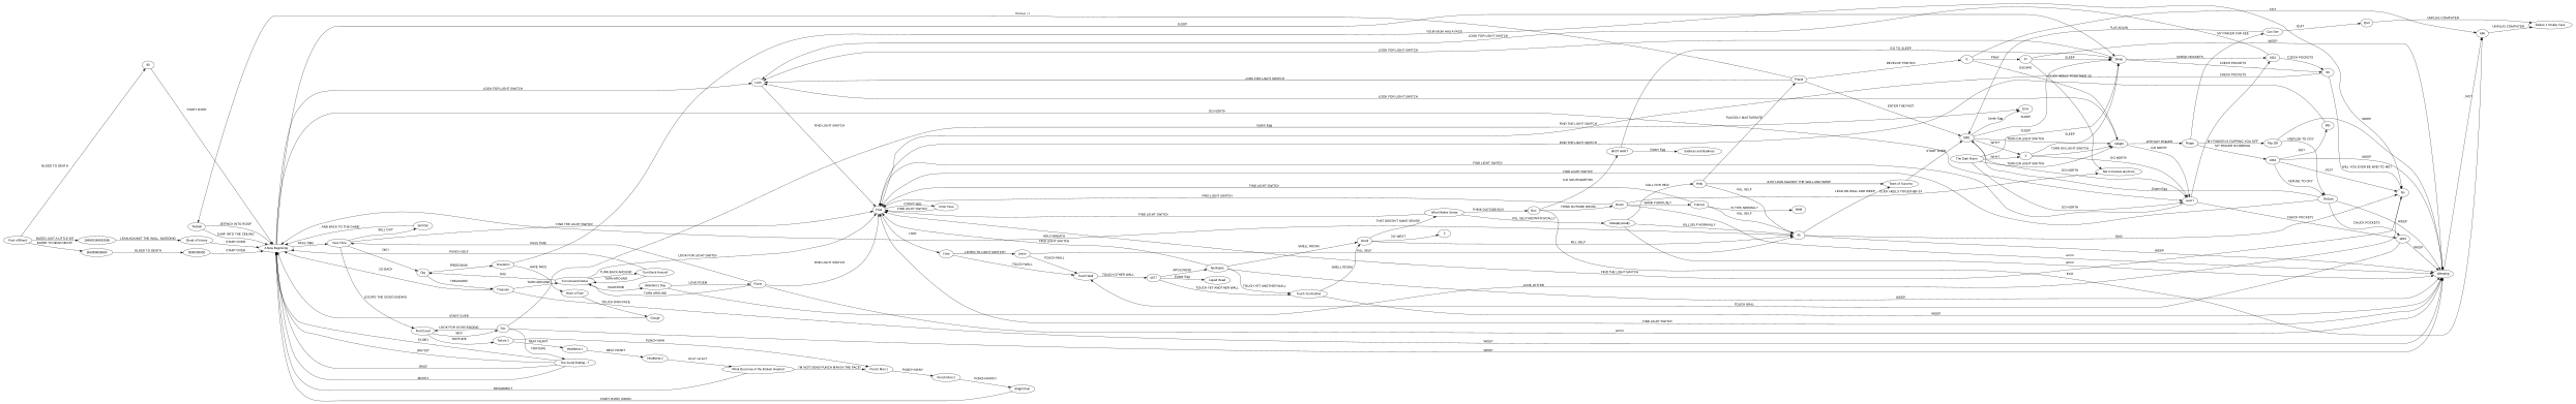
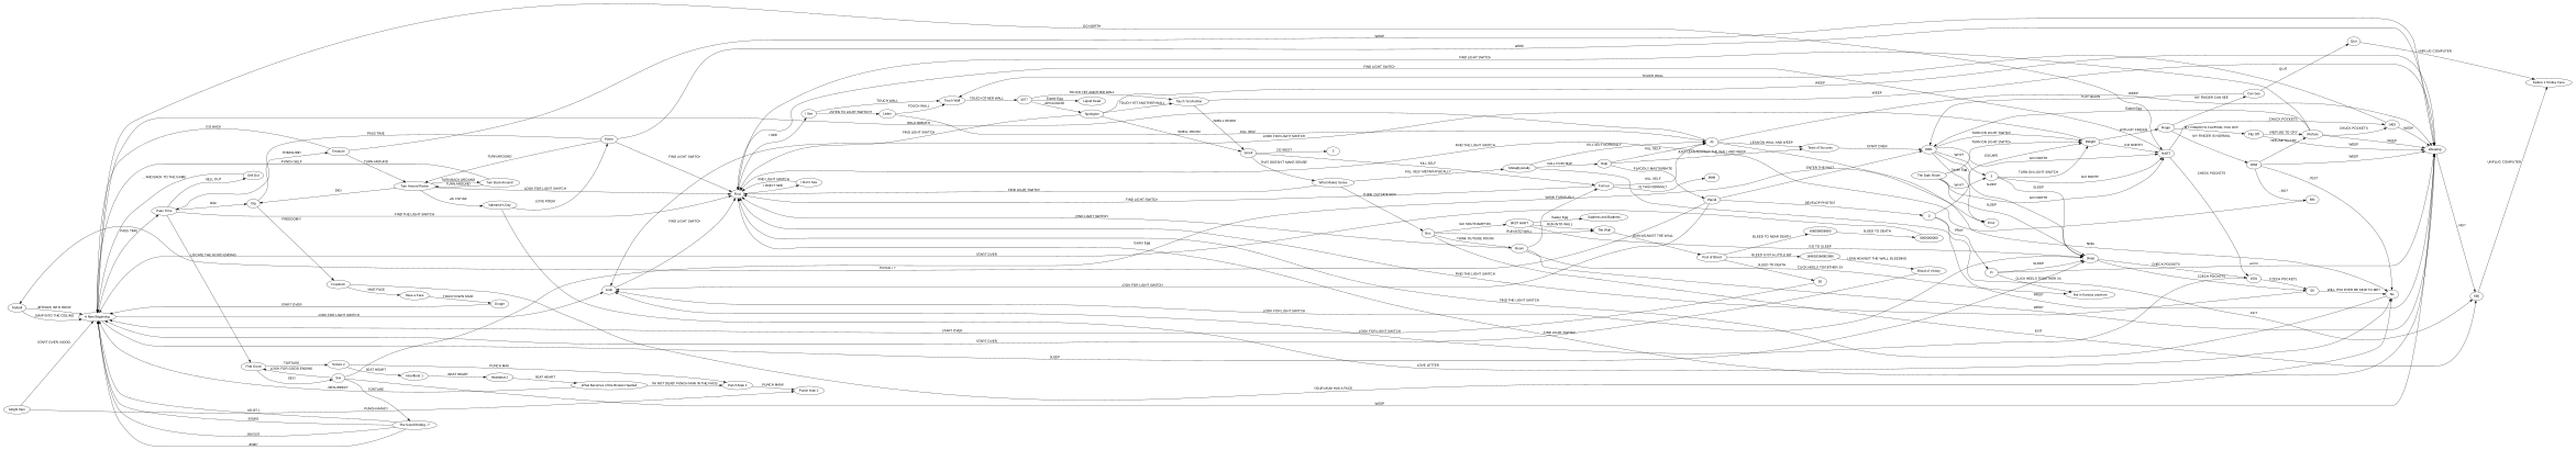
  digraph {
    fontname="Liberation Sans"
    rankdir=LR
    node [fontname="Liberation Sans"]
    edge [fontname="Liberation Sans"]
    n1 [label=Teeball]
    n2 [label="A New Beginning"]
    n3 [label=Look]
    n4 [label=HART]
    n5 [label=Sleep]
    n6 [label="Pass Time"]
    n7 [label=Find]
    n8 [label=1409]
    n9 [label=1901]
    n10 [label=69]
    n11 [label=Dig]
    n12 [label="Find Good"]
    n13 [label="Sell Out"]
    n14 [label=3]
    n15 [label="8R3T HART"]
+   n16 [label="The Wall"]
    n17 [label="Sadness and Badness"]
    n18 [label="Blood of Victory"]
    n19 [label="Turn Back Around!"]
    n20 [label="Turn Around Redux"]
    n21 [label="Valentine's Day"]
    n22 [label="I See"]
    n23 [label="I Don't See"]
    n24 [label=No]
    n25 [label=Poem]
    n26 [label="Freedom!"]
    n27 [label=Treasure]
    n28 [label=868008608680]
    n29 [label=0000000000]
    n30 [label="Pool of Blood"]
    n31 [label=90]
    n32 [label=184826384962896]
    n33 [label=Furious]
    n34 [label=9999]
    n35 [label=45]
    n36 [label="Tears of Success"]
    n37 [label=Weeping]
    n38 [label="Touch Wall"]
    n39 [label=Listen]
    n40 [label=0001]
    n41 [label=666]
    n42 [label="Torture 2"]
    n43 [label="Heartbeat 1"]
    n44 [label="Punch Man 1"]
    n45 [label="Heartbeat 2"]
    n46 [label="Punch Man 2"]
    n47 [label="What Becomes of the Broken Hearted"]
    n48 [label="Alright then"]
    n49 [label=Quit]
    n50 [label="Failure 1 Smiley Face"]
    n51 [label=4077]
    n52 [label=Apologise]
    n53 [label="Touch Yet Another"]
    n54 [label="Liquid Head"]
    n55 [label=Smell]
    n56 [label=Delight]
    n57 [label=Finger]
    n58 [label="Can See"]
    n59 [label=1864]
    n60 [label="Flip Off"]
    n61 [label="88s"]
    n62 [label="I Refuse"]
    n63 [label="Have a Face"]
    n64 [label=3]
    n65 [label=Error]
    n66 [label=Help]
    n67 [label=Placid]
    n68 [label=0]
    n69 [label=Pi]
    n70 [label="What Makes Sense"]
    n71 [label=Metaphysically]
    n72 [label=Box]
    n73 [label=Gouge]
    n74 [label="Not in Kansas anymore"]
    n75 [label=Sex]
    n76 [label="The Good Ending...?"]
    n77 [label=Room]
    n78 [label="The Dark Room"]
    n1 -> n2 [label="JETPACK INTO ROOF"]
    n1 -> n2 [label="JUMP INTO THE CEILING"]
    n2 -> n3 [label="LOOK FOR LIGHT SWITCH"]
    n2 -> n4 [label="GO NORTH"]
    n2 -> n5 [label=SLEEP]
    n2 -> n6 [label="PASS TIME"]
    n3 -> n7 [label="FIND LIGHT SWITCH"]
    n4 -> n7 [label="FIND LIGHT SWITCH"]
    n4 -> n8 [label="CHUCK POCKETS"]
    n4 -> n9 [label="CHECK POCKETS"]
    n5 -> n3 [label="LOOK FOR LIGHT SWITCH"]
    n5 -> n9 [label="CHECK POCKETS"]
    n5 -> n10 [label="CZECH POCKETS"]
    n6 -> n7 [label="FIND THE LIGHT SWITCH"]
    n6 -> n11 [label="DIG!"]
    n6 -> n12 [label="LOCATE THE GOOD ENDING"]
    n6 -> n13 [label="SELL OUT"]
    n7 -> n22 [label="I SEE"]
    n7 -> n23 [label="I DON'T SEE"]
    n8 -> n37 [label=WEEP]
    n8 -> n38 [label="TOUCH WALL"]
    n9 -> n3 [label="LOOK FOR LIGHT SWITCH"]
    n9 -> n10 [label="CZECH POCKETS"]
    n10 -> n7 [label="FIND THE LIGHT SWITCH"]
    n10 -> n24 [label="WILL YOU EVER BE KIND TO ME?"]
    n11 -> n26 [label="FREEDOM!!!"]
    n11 -> n27 [label="TREASURE!"]
    n12 -> n42 [label=TORTURE]
    n12 -> n75 [label="SEX!"]
    n13 -> n2 [label="... AND BACK TO THE GAME"]
    n15 -> n5 [label="GO TO SLEEP"]
+   n15 -> n16 [label="RUN INTO WALL"]
    n15 -> n17 [label="Easter Egg"]
+   n16 -> n30 [label="LEAN AGAINST THE WALL"]
    n18 -> n2 [label="START OVER"]
    n19 -> n2 [label="PUNCH SELF"]
    n19 -> n20 [label="TURN AROUND"]
    n20 -> n7 [label="LOOK FOR LIGHT SWITCH"]
    n20 -> n11 [label="DIG!"]
    n20 -> n19 [label="TURN BACK AROUND"]
    n20 -> n21 [label=VALENTINE]
    n21 -> n24 [label="LOVE LETTER"]
    n21 -> n25 [label="LOVE POEM"]
    n22 -> n38 [label="TOUCH WALL"]
    n22 -> n39 [label="LISTEN TO LIGHT SWITCH?"]
    n23 -> n7 [label="FIND LIGHT SWITCH"]
    n24 -> n7 [label="FIND THE LIGHT SWITCH"]
    n25 -> n6 [label="PASS TIME"]
    n25 -> n7 [label="FIND LIGHT SWITCH"]
    n25 -> n20 [label="TURN AROUND"]
    n25 -> n37 [label=WEEP]
    n26 -> n24 [label="YOUR MUM HAS A FACE"]
    n26 -> n63 [label="HAVE FACE"]
    n27 -> n2 [label="GO BACK"]
    n27 -> n20 [label="TURN AROUND"]
    n27 -> n37 [label=WEEP]
    n28 -> n29 [label="BLEED TO DEATH"]
    n29 -> n2 [label="START OVER"]
    n30 -> n28 [label="BLEED TO NEAR DEATH"]
    n30 -> n31 [label="BLEED TO DEATH"]
    n30 -> n32 [label="BLEED JUST A LITTLE BIT"]
    n31 -> n2 [label="START OVER"]
    n32 -> n18 [label="LEAN AGAINST THE WALL, BLEEDING"]
    n33 -> n7 [label="FIND LIGHT SWITCH"]
    n33 -> n34 [label="IS THIS NORMAL?"]
    n33 -> n35 [label="KILL SELF"]
    n35 -> n2 [label="HOLD BREATH"]
    n35 -> n24 [label=SING]
    n35 -> n36 [label="LEAN ON WALL AND WEEP"]
    n35 -> n37 [label=WEEP]
    n36 -> n40 [label="START OVER"]
    n37 -> n7 [label="FIND LIGHT SWITCH"]
    n37 -> n41 [label="...NO?"]
    n38 -> n51 [label="TOUCH OTHER WALL"]
    n39 -> n35 [label="KILL SELF"]
    n39 -> n38 [label="TOUCH WALL"]
    n40 -> n4 [label="GO NORTH"]
    n40 -> n5 [label=SLEEP]
    n40 -> n56 [label="TURN ON LIGHT SWITCH"]
    n40 -> n64 [label="WHY?"]
    n40 -> n65 [label="Easter Egg"]
    n41 -> n50 [label="UNPLUG COMPUTER"]
    n42 -> n43 [label="BEAT HEART"]
    n42 -> n44 [label="PUNCH MAN"]
    n43 -> n45 [label="BEAT HEART"]
    n44 -> n46 [label="PUNCH MAN!!"]
    n45 -> n47 [label="BEAT HEART"]
-   n46 -> n48 [label="PUNCH MAN!!!!"]
+   n48 -> n46 [label="PUNCH MAN!!!!"]
    n47 -> n2 [label=RESURRECT]
    n47 -> n44 [label="I'M NOT DEAD! PUNCH MAN IN THE FACE!"]
    n48 -> n2 [label="START OVER, KIDDO."]
    n49 -> n50 [label="UNPLUG COMPUTER"]
    n51 -> n52 [label=APOLOGISE]
    n51 -> n53 [label="TOUCH YET ANOTHER WALL"]
    n51 -> n54 [label="Easter Egg"]
    n52 -> n7 [label="FIND LIGHT SWITCH"]
    n52 -> n37 [label=WEEP]
    n52 -> n53 [label="TOUCH YET ANOTHER WALL"]
    n52 -> n55 [label="SMELL ROOM"]
    n53 -> n37 [label=WEEP]
    n53 -> n55 [label="SMELL ROOM"]
    n55 -> n14 [label="GO WEST"]
-   n55 -> n35 [label="KILL SELF"]
+   n55 -> n33 [label="KILL SELF"]
    n55 -> n70 [label="THAT DOESN'T MAKE SENSE!"]
    n56 -> n3 [label="LOOK FOR LIGHT SWITCH"]
    n56 -> n4 [label="GO NORTH"]
    n56 -> n57 [label="WITH MY FINGER"]
    n57 -> n58 [label="MY FINGER CAN SEE"]
    n57 -> n59 [label="MY FINGER IS NORMAL"]
    n57 -> n60 [label="MY FINGER IS FLIPPING YOU OFF"]
    n58 -> n40 [label="PLAY AGAIN"]
    n58 -> n49 [label=QUIT]
    n59 -> n24 [label="...YES?"]
    n59 -> n37 [label=WEEP]
    n59 -> n61 [label="...NO?"]
    n59 -> n62 [label="REFUSE TO CRY"]
    n60 -> n37 [label=WEEP]
    n60 -> n62 [label="I REFUSE TO CRY"]
    n61 -> n7 [label="FIND THE LIGHT SWITCH"]
    n62 -> n7 [label="FIND LIGHT SWITCH"]
    n62 -> n8 [label="CHUCK POCKETS"]
    n62 -> n37 [label=WEEP]
    n62 -> n40 [label="Easter Egg"]
    n63 -> n73 [label="TOUCH OWN FACE"]
    n64 -> n4 [label="GO NORTH"]
    n64 -> n5 [label=SLEEP]
    n64 -> n56 [label="TURN ON LIGHT SWITCH"]
    n66 -> n35 [label="KILL SELF"]
    n66 -> n36 [label="JUST LEAN AGAINST THE WALL AND WEEP"]
    n66 -> n67 [label="PLACIDLY MASTURBATE"]
    n67 -> n1 [label="TEEBALL?"]
    n67 -> n3 [label="LOOK FOR LIGHT SWITCH"]
    n67 -> n40 [label="ENTER THE PAST"]
    n67 -> n68 [label="DEVELOP PHOTOS"]
    n68 -> n41 [label=EXIT]
    n68 -> n56 [label=ESCAPE]
    n68 -> n69 [label=PRAY]
    n69 -> n5 [label=SLEEP]
    n69 -> n37 [label=WEEP]
    n69 -> n74 [label="CLICK HEELS TOGETHER 3X"]
    n70 -> n7 [label="FIND LIGHT SWITCH"]
    n70 -> n71 [label="KILL SELF METAPHYSICALLY"]
    n70 -> n72 [label="THINK OUTSIDE BOX"]
    n71 -> n35 [label="KILL SELF NORMALLY"]
    n71 -> n37 [label=WEEP]
    n71 -> n66 [label="CALL FOR HELP"]
    n72 -> n15 [label="GO SOUTHAMPTON"]
+   n72 -> n16 [label="RUN INTO WALL"]
    n72 -> n41 [label=EXIT]
    n72 -> n77 [label="THINK OUTSIDE ROOM"]
    n73 -> n2 [label="START OVER"]
    n75 -> n12 [label="LOOK FOR GOOD ENDING"]
    n75 -> n37 [label=WEEP]
    n75 -> n65 [label="Easter Egg"]
    n75 -> n76 [label=TORTURE]
    n76 -> n2 [label="3X1861"]
    n76 -> n2 [label=JR0733T]
    n76 -> n2 [label=JR007]
    n76 -> n2 [label=AD1971]
    n77 -> n7 [label="FIND LIGHT SWITCH"]
    n77 -> n33 [label="WANK FURIOUSLY"]
    n77 -> n37 [label=WEEP]
    n77 -> n74 [label="CLICK HEELS TOGETHER 3X"]
    n78 -> n4 [label="GO NORTH"]
    n78 -> n5 [label=SLEEP]
    n78 -> n56 [label="TURN ON LIGHT SWITCH"]
    n78 -> n64 [label="WHY?"]
  }
